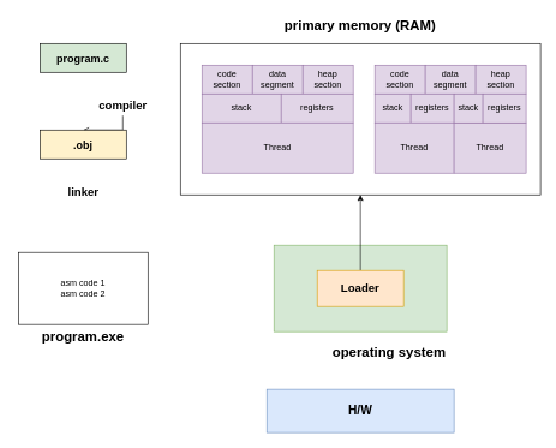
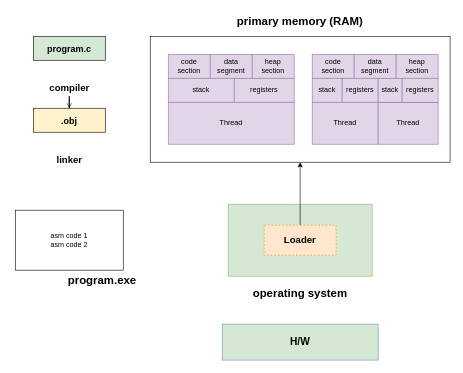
  <mxCell id="0" />
  <mxCell id="1" parent="0" />
  <mxCell id="2" value="" style="rounded=0;whiteSpace=wrap;html=1;" vertex="1" parent="1"><mxGeometry x="250" y="60" width="500" height="210" as="geometry" /></mxCell>
  <mxCell id="3" value="" style="rounded=0;whiteSpace=wrap;html=1;fillColor=#d5e8d4;strokeColor=#82b366;" vertex="1" parent="1"><mxGeometry x="380" y="340" width="240" height="120" as="geometry" /></mxCell>
  <mxCell id="4" value="asm code 1&lt;br&gt;asm code 2" style="rounded=0;whiteSpace=wrap;html=1;" vertex="1" parent="1"><mxGeometry x="25" y="350" width="180" height="100" as="geometry" /></mxCell>
- <mxCell id="5" value="program.exe" style="text;html=1;strokeColor=none;fillColor=none;align=center;verticalAlign=middle;whiteSpace=wrap;rounded=0;fontStyle=1;fontSize=19;" vertex="1" parent="1"><mxGeometry x="20" y="457" width="190" height="20" as="geometry" /></mxCell>
+ <mxCell id="5" value="program.exe" style="text;html=1;strokeColor=none;fillColor=none;align=center;verticalAlign=middle;whiteSpace=wrap;rounded=0;fontStyle=1;fontSize=19;" vertex="1" parent="1"><mxGeometry x="75" y="457" width="190" height="20" as="geometry" /></mxCell>
  <mxCell id="6" style="edgeStyle=orthogonalEdgeStyle;rounded=0;orthogonalLoop=1;jettySize=auto;html=1;entryX=0.5;entryY=0;entryDx=0;entryDy=0;endArrow=open;" edge="1" parent="1" source="9" target="8"><mxGeometry relative="1" as="geometry" /></mxCell>
  <mxCell id="7" value="program.c" style="rounded=0;whiteSpace=wrap;html=1;fontStyle=1;fontSize=15;fillColor=#d5e8d4;" vertex="1" parent="1"><mxGeometry x="55" y="60" width="120" height="40" as="geometry" /></mxCell>
  <mxCell id="8" value=".obj" style="rounded=0;whiteSpace=wrap;html=1;fontStyle=1;fontSize=15;fillColor=#fff2cc;" vertex="1" parent="1"><mxGeometry x="55" y="180" width="120" height="40" as="geometry" /></mxCell>
- <mxCell id="9" value="compiler" style="text;html=1;strokeColor=none;fillColor=none;align=center;verticalAlign=middle;whiteSpace=wrap;rounded=0;fontStyle=1;fontSize=16;" vertex="1" parent="1"><mxGeometry x="122.5" y="130" width="95" height="30" as="geometry" /></mxCell>
+ <mxCell id="9" value="compiler" style="text;html=1;strokeColor=none;fillColor=none;align=center;verticalAlign=middle;whiteSpace=wrap;rounded=0;fontStyle=1;fontSize=16;" vertex="1" parent="1"><mxGeometry x="67.5" y="130" width="95" height="30" as="geometry" /></mxCell>
  <mxCell id="10" value="linker" style="text;html=1;strokeColor=none;fillColor=none;align=center;verticalAlign=middle;whiteSpace=wrap;rounded=0;fontStyle=1;fontSize=16;" vertex="1" parent="1"><mxGeometry x="67.5" y="250" width="95" height="30" as="geometry" /></mxCell>
  <mxCell id="11" style="edgeStyle=orthogonalEdgeStyle;rounded=0;orthogonalLoop=1;jettySize=auto;html=1;entryX=0.5;entryY=1;entryDx=0;entryDy=0;" edge="1" parent="1" source="12" target="2"><mxGeometry relative="1" as="geometry" /></mxCell>
- <mxCell id="12" value="Loader" style="rounded=0;whiteSpace=wrap;html=1;fillColor=#ffe6cc;strokeColor=#d79b00;fontStyle=1;fontSize=16;" vertex="1" parent="1"><mxGeometry x="440" y="375" width="120" height="50" as="geometry" /></mxCell>
- <mxCell id="13" value="operating system" style="text;html=1;strokeColor=none;fillColor=none;align=center;verticalAlign=middle;whiteSpace=wrap;rounded=0;fontStyle=1;fontSize=19;" vertex="1" parent="1"><mxGeometry x="420" y="470" width="240" height="40" as="geometry" /></mxCell>
- <mxCell id="14" value="H/W" style="rounded=0;whiteSpace=wrap;html=1;fontStyle=1;fontSize=17;fillColor=#dae8fc;strokeColor=#6c8ebf;" vertex="1" parent="1"><mxGeometry x="370" y="540" width="260" height="60" as="geometry" /></mxCell>
+ <mxCell id="12" value="Loader" style="rounded=0;whiteSpace=wrap;html=1;fillColor=#ffe6cc;strokeColor=#d79b00;fontStyle=1;fontSize=16;dashed=1;" vertex="1" parent="1"><mxGeometry x="440" y="375" width="120" height="50" as="geometry" /></mxCell>
+ <mxCell id="13" value="operating system" style="text;html=1;strokeColor=none;fillColor=none;align=center;verticalAlign=middle;whiteSpace=wrap;rounded=0;fontStyle=1;fontSize=19;" vertex="1" parent="1"><mxGeometry x="380" y="470" width="240" height="40" as="geometry" /></mxCell>
+ <mxCell id="14" value="H/W" style="rounded=0;whiteSpace=wrap;html=1;fontStyle=1;fontSize=17;fillColor=#d5e8d4;strokeColor=#6c8ebf;" vertex="1" parent="1"><mxGeometry x="370" y="540" width="260" height="60" as="geometry" /></mxCell>
  <mxCell id="15" value="primary memory (RAM)" style="text;html=1;strokeColor=none;fillColor=none;align=center;verticalAlign=middle;whiteSpace=wrap;rounded=0;fontStyle=1;fontSize=19;" vertex="1" parent="1"><mxGeometry x="305" y="20" width="390" height="30" as="geometry" /></mxCell>
  <mxCell id="16" value="code&lt;br&gt;section" style="rounded=0;whiteSpace=wrap;html=1;fillColor=#e1d5e7;strokeColor=#9673a6;" vertex="1" parent="1"><mxGeometry x="280" y="90" width="70" height="40" as="geometry" /></mxCell>
  <mxCell id="17" value="data&lt;br&gt;segment" style="rounded=0;whiteSpace=wrap;html=1;fillColor=#e1d5e7;strokeColor=#9673a6;" vertex="1" parent="1"><mxGeometry x="350" y="90" width="70" height="40" as="geometry" /></mxCell>
  <mxCell id="18" value="stack" style="rounded=0;whiteSpace=wrap;html=1;fillColor=#e1d5e7;strokeColor=#9673a6;" vertex="1" parent="1"><mxGeometry x="280" y="130" width="110" height="40" as="geometry" /></mxCell>
  <mxCell id="19" value="heap&lt;br&gt;section" style="rounded=0;whiteSpace=wrap;html=1;fillColor=#e1d5e7;strokeColor=#9673a6;" vertex="1" parent="1"><mxGeometry x="420" y="90" width="70" height="40" as="geometry" /></mxCell>
  <mxCell id="20" value="registers" style="rounded=0;whiteSpace=wrap;html=1;fillColor=#e1d5e7;strokeColor=#9673a6;" vertex="1" parent="1"><mxGeometry x="390" y="130" width="100" height="40" as="geometry" /></mxCell>
  <mxCell id="21" value="Thread" style="rounded=0;whiteSpace=wrap;html=1;fillColor=#e1d5e7;strokeColor=#9673a6;" vertex="1" parent="1"><mxGeometry x="280" y="170" width="210" height="70" as="geometry" /></mxCell>
  <mxCell id="22" value="code&lt;br&gt;section" style="rounded=0;whiteSpace=wrap;html=1;fillColor=#e1d5e7;strokeColor=#9673a6;" vertex="1" parent="1"><mxGeometry x="520" y="90" width="70" height="40" as="geometry" /></mxCell>
  <mxCell id="23" value="data&lt;br&gt;segment" style="rounded=0;whiteSpace=wrap;html=1;fillColor=#e1d5e7;strokeColor=#9673a6;" vertex="1" parent="1"><mxGeometry x="590" y="90" width="70" height="40" as="geometry" /></mxCell>
  <mxCell id="24" value="stack" style="rounded=0;whiteSpace=wrap;html=1;fillColor=#e1d5e7;strokeColor=#9673a6;" vertex="1" parent="1"><mxGeometry x="520" y="130" width="50" height="40" as="geometry" /></mxCell>
  <mxCell id="25" value="heap&lt;br&gt;section" style="rounded=0;whiteSpace=wrap;html=1;fillColor=#e1d5e7;strokeColor=#9673a6;" vertex="1" parent="1"><mxGeometry x="660" y="90" width="70" height="40" as="geometry" /></mxCell>
  <mxCell id="26" value="registers" style="rounded=0;whiteSpace=wrap;html=1;fillColor=#e1d5e7;strokeColor=#9673a6;" vertex="1" parent="1"><mxGeometry x="570" y="130" width="60" height="40" as="geometry" /></mxCell>
  <mxCell id="27" value="Thread" style="rounded=0;whiteSpace=wrap;html=1;fillColor=#e1d5e7;strokeColor=#9673a6;" vertex="1" parent="1"><mxGeometry x="520" y="170" width="110" height="70" as="geometry" /></mxCell>
  <mxCell id="28" value="Thread" style="rounded=0;whiteSpace=wrap;html=1;fillColor=#e1d5e7;strokeColor=#9673a6;" vertex="1" parent="1"><mxGeometry x="630" y="170" width="100" height="70" as="geometry" /></mxCell>
  <mxCell id="29" value="stack" style="rounded=0;whiteSpace=wrap;html=1;fillColor=#e1d5e7;strokeColor=#9673a6;" vertex="1" parent="1"><mxGeometry x="630" y="130" width="40" height="40" as="geometry" /></mxCell>
  <mxCell id="30" value="registers" style="rounded=0;whiteSpace=wrap;html=1;fillColor=#e1d5e7;strokeColor=#9673a6;" vertex="1" parent="1"><mxGeometry x="670" y="130" width="60" height="40" as="geometry" /></mxCell>
